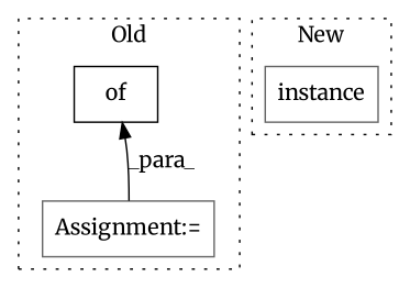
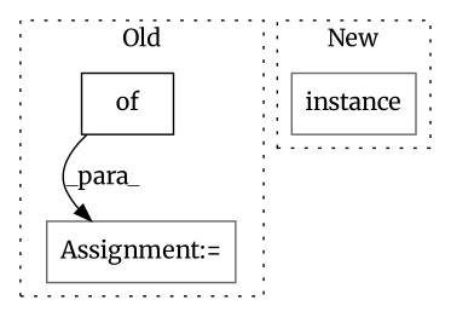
  digraph {
    fontname=Merriweather
    node [a=32 shape=box color=gray40 fontname=Merriweather]
    n1 [l=4 label=of s=2288 color=black]
    n2 [a=7 l=1 label="Assignment:=" s=2283]
    n3 [l=10 label=instance s=3687]
    subgraph cluster_1 {
      label=Old
      style=dotted
      n1
      n2
    }
    subgraph cluster_2 {
      label=New
      style=dotted
      n3
    }
-   n2 -> n1 [label=_para_ fontname=Merriweather]
+   n1 -> n2 [label=_para_ fontname=Merriweather]
  }
